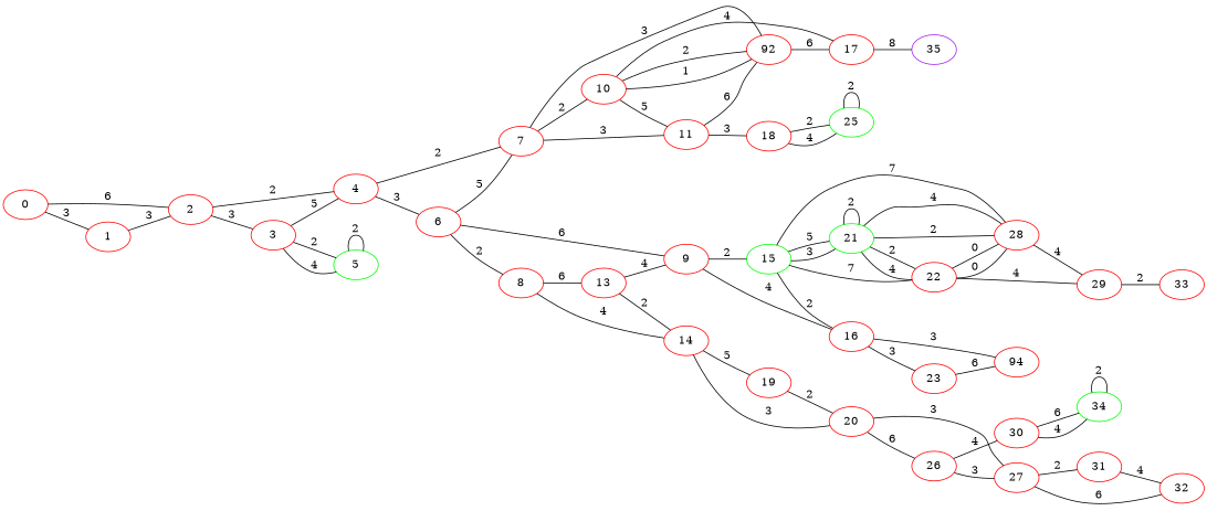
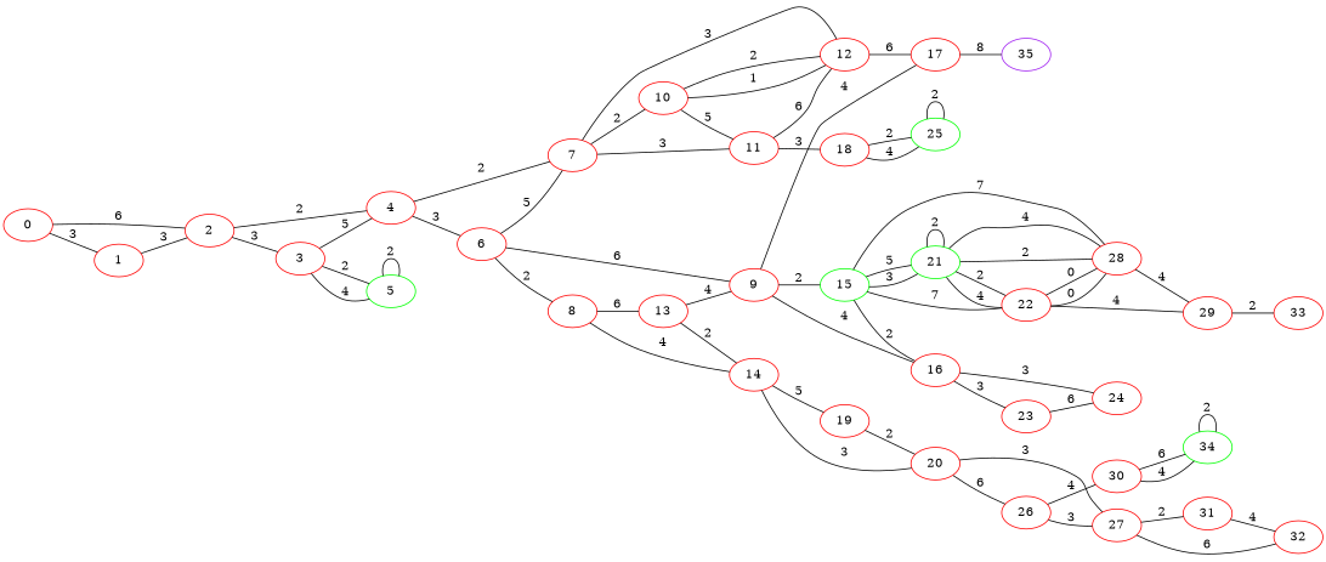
  graph {
    rankdir=LR
    node [color=red weight=1]
    0
    1
    2
    3
    4
    5 [color=green weight=2]
    6
    7
    8
    9
    10
    11
-   12 [label=92]
+   12
    13
    14
    15 [color=green]
    16
    17
    18
    19
    20
    21 [color=green weight=2]
    22
    28
    23
-   24 [label=94]
+   24
    35 [color=purple weight=4]
    25 [color=green weight=2]
    26
    27
    29
    30
    31
    32
    33
    34 [color=green weight=2]
    0 -- 1 [label=3]
    0 -- 2 [label=6]
    1 -- 2 [label=3]
    2 -- 3 [label=3]
    2 -- 4 [label=2]
    3 -- 4 [label=5]
    3 -- 5 [label=4]
    3 -- 5 [label=2]
    4 -- 6 [label=3]
    4 -- 7 [label=2]
    5 -- 5 [label=2]
    6 -- 7 [label=5]
    6 -- 8 [label=2]
    6 -- 9 [label=6]
    7 -- 10 [label=2]
    7 -- 11 [label=3]
    7 -- 12 [label=3]
    8 -- 13 [label=6]
    8 -- 14 [label=4]
    9 -- 15 [label=2]
    9 -- 16 [label=4]
    10 -- 11 [label=5]
    10 -- 12 [label=1]
    10 -- 12 [label=2]
-   10 -- 17 [label=4]
+   9 -- 17 [label=4]
    11 -- 12 [label=6]
    11 -- 18 [label=3]
    12 -- 17 [label=6]
    13 -- 9 [label=4]
    13 -- 14 [label=2]
    14 -- 19 [label=5]
    14 -- 20 [label=3]
    15 -- 16 [label=2]
    15 -- 21 [label=3]
    15 -- 21 [label=5]
    15 -- 22 [label=7]
    15 -- 28 [label=7]
    16 -- 23 [label=3]
    16 -- 24 [label=3]
    17 -- 35 [label=8]
    18 -- 25 [label=2]
    18 -- 25 [label=4]
    19 -- 20 [label=2]
    20 -- 26 [label=6]
    20 -- 27 [label=3]
    21 -- 21 [label=2]
    21 -- 22 [label=4]
    21 -- 22 [label=2]
    21 -- 28 [label=4]
    21 -- 28 [label=2]
    22 -- 28 [label=0]
    22 -- 28 [label=0]
    22 -- 29 [label=4]
    28 -- 29 [label=4]
    23 -- 24 [label=6]
    25 -- 25 [label=2]
    26 -- 27 [label=3]
    26 -- 30 [label=4]
    27 -- 31 [label=2]
    27 -- 32 [label=6]
    29 -- 33 [label=2]
    30 -- 34 [label=6]
    30 -- 34 [label=4]
    31 -- 32 [label=4]
    34 -- 34 [label=2]
  }
